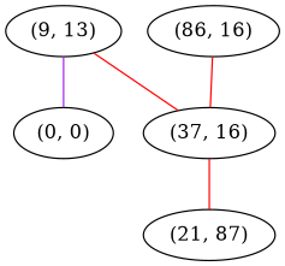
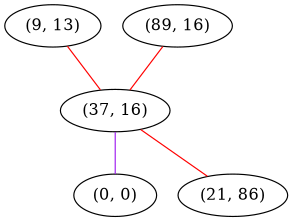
  graph {
    edge [color=red weight=1]
    "(9, 13)"
    "(0, 0)"
    n3 [label="(37, 16)"]
-   "(21, 87)"
-   "(89, 16)" [label="(86, 16)"]
-   "(9, 13)" -- "(0, 0)" [color=purple weight=4]
+   "(21, 87)" [label="(21, 86)"]
+   "(89, 16)"
+   n3 -- "(0, 0)" [color=purple weight=4]
    "(9, 13)" -- n3
    n3 -- "(21, 87)"
    "(89, 16)" -- n3
  }
